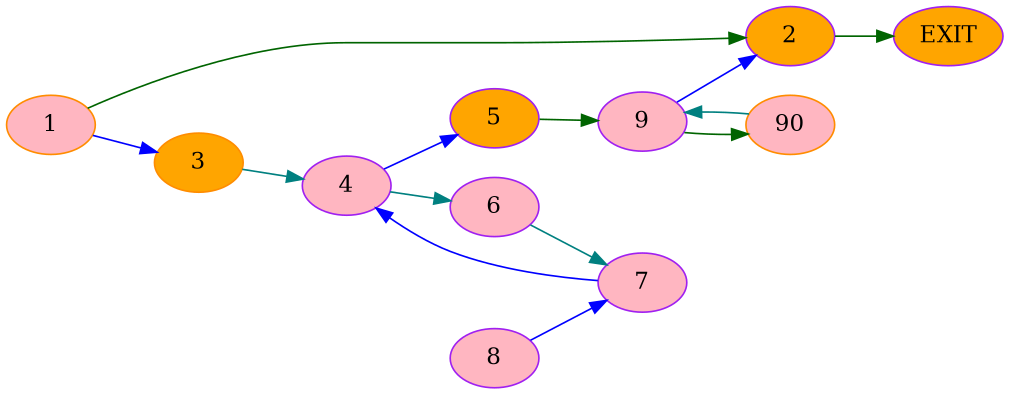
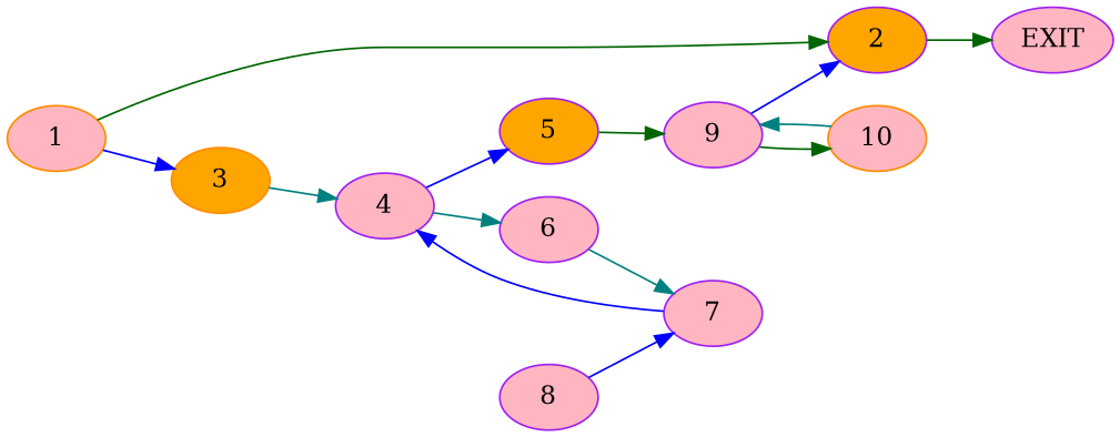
  digraph {
    rankdir=LR
    node [color=purple fillcolor=lightpink style=filled]
    edge [color=blue]
    1 [color=darkorange]
    2 [fillcolor=orange]
    3 [color=darkorange fillcolor=orange]
-   n4 [fillcolor=orange label=EXIT]
+   n4 [label=EXIT]
    4
    5 [fillcolor=orange]
    6
    9
    7
-   10 [color=darkorange label=90]
+   10 [color=darkorange]
    8
    1 -> 2 [color=darkgreen]
    1 -> 3
    2 -> n4 [color=darkgreen]
    3 -> 4 [color=teal]
    4 -> 5
    4 -> 6 [color=teal]
    5 -> 9 [color=darkgreen]
    6 -> 7 [color=teal]
    9 -> 2
    9 -> 10 [color=darkgreen]
    7 -> 4
    10 -> 9 [color=teal]
    8 -> 7
  }
